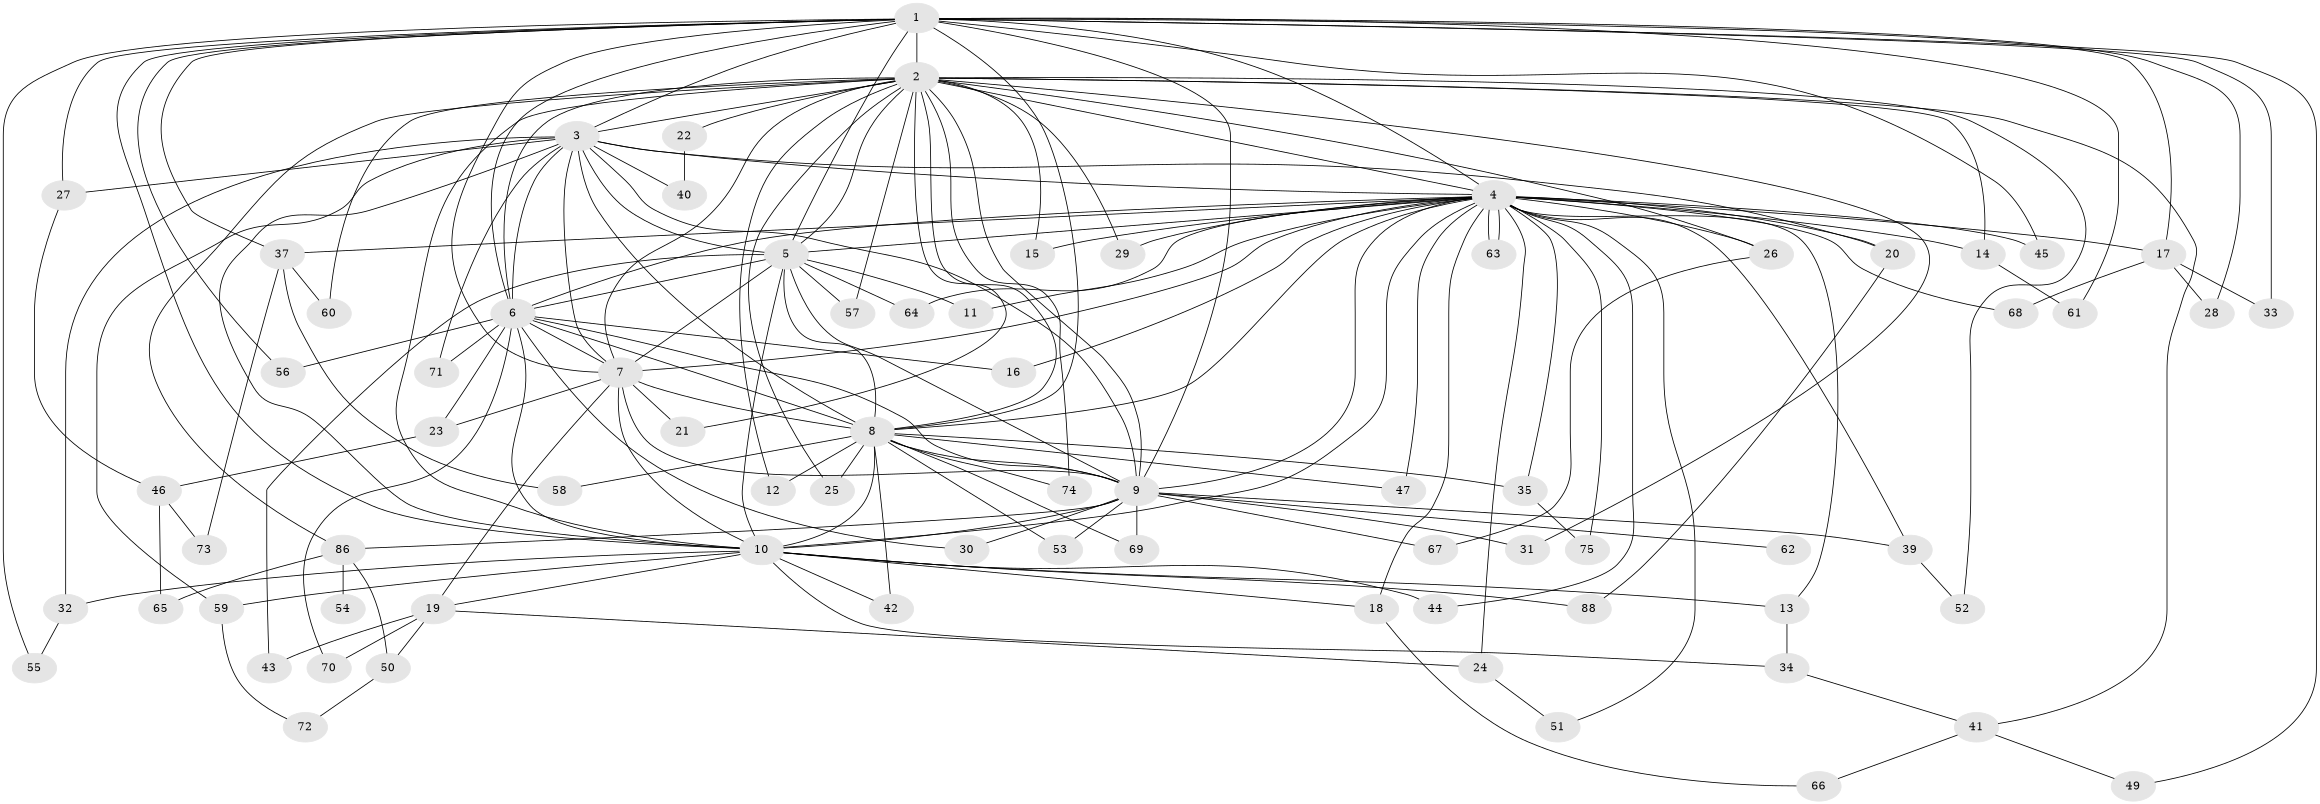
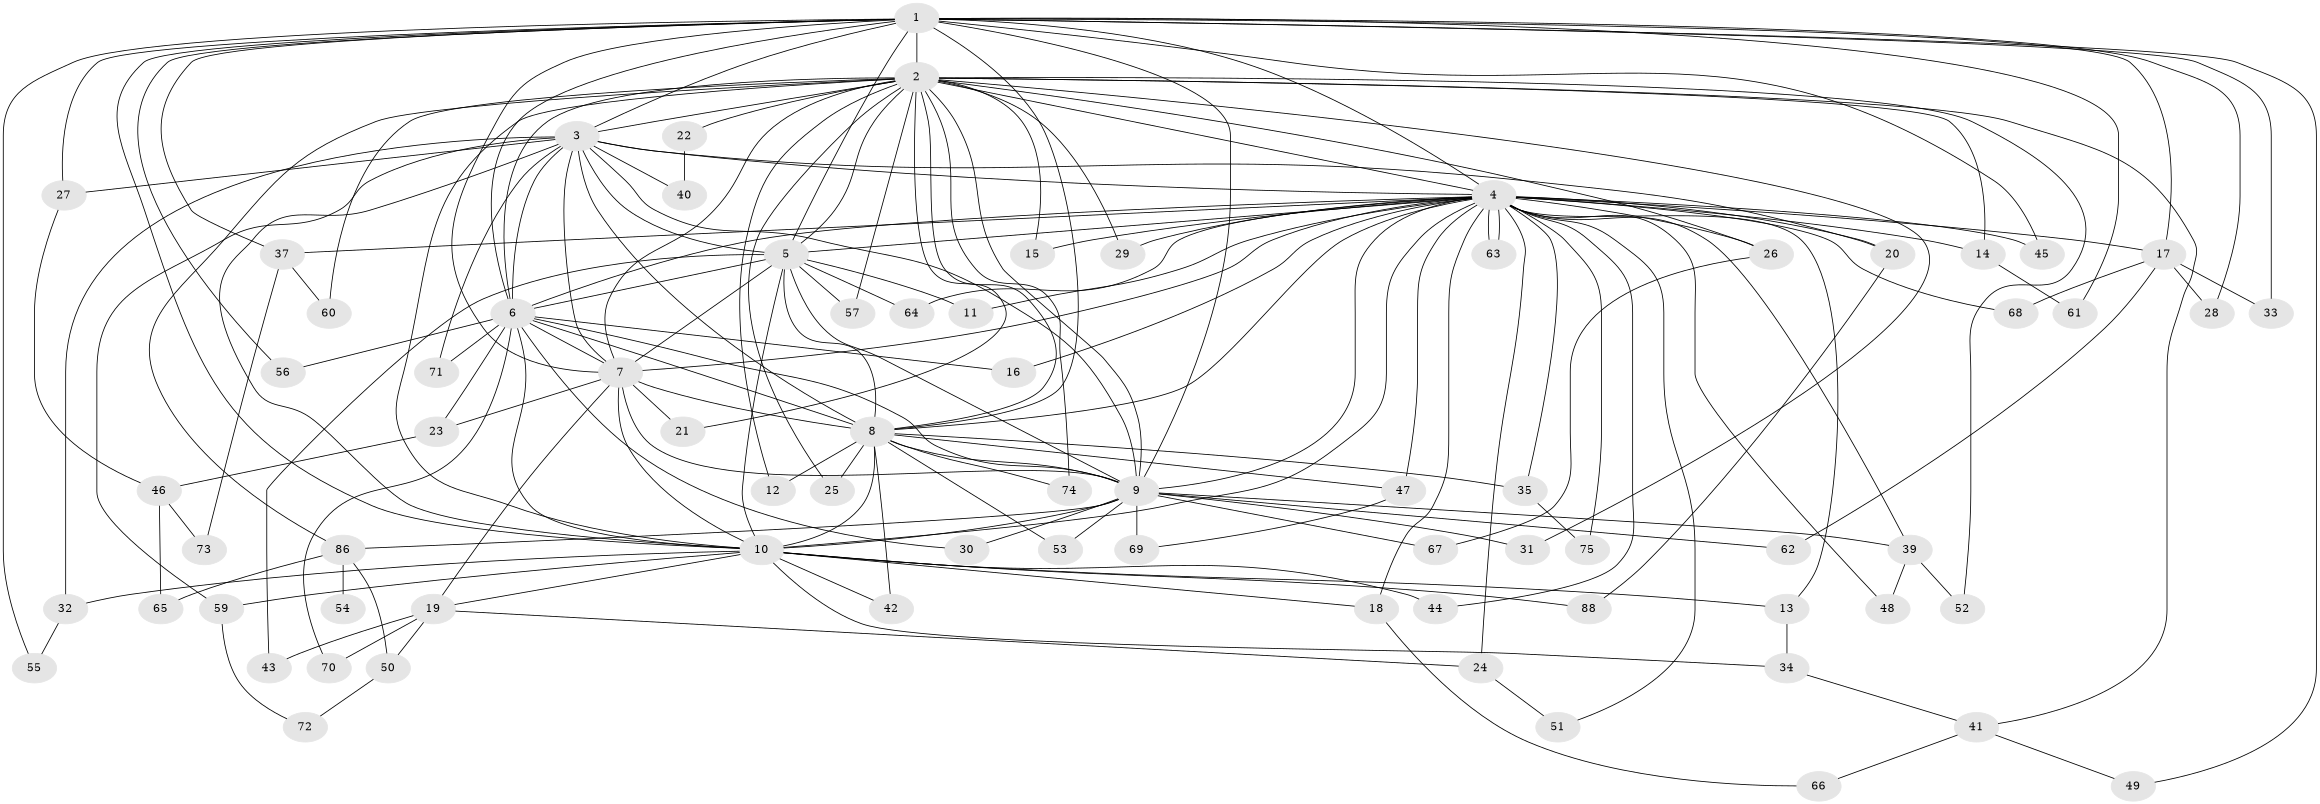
  graph {
    node [color=gray90 style=filled]
    1
    2
    3
    4
    5
    6
    7
    8
    9
    10
    17
    27
    28
    33
    37
    45
    49
    55
    56
    61
    12
    14
    15
    21
    22
    25
    26
    29
    31
    n30 [label=86]
    41
    52
    57
    60
    74
    20
    32
    40
    59
    71
    11
    13
    16
    18
    24
    35
    39
    44
    47
+   48
    51
    63
    64
    68
    75
    43
    23
    30
    70
    19
    42
    53
-   58
    62
    67
    69
    34
    n68 [label=88]
    46
    73
    54
    50
    65
    66
    72
    1 -- 2
    1 -- 3
    1 -- 4
    1 -- 5
    1 -- 6
    1 -- 7
    1 -- 8
    1 -- 9
    1 -- 10
    1 -- 17
    1 -- 27
    1 -- 28
    1 -- 33
    1 -- 37
    1 -- 45
    1 -- 49
    1 -- 55
    1 -- 56
    1 -- 61
    2 -- 3
    2 -- 4
    2 -- 5
    2 -- 6
    2 -- 7
    2 -- 8
    2 -- 9
    2 -- 10
    2 -- 12
    2 -- 14
    2 -- 15
    2 -- 21
    2 -- 22
    2 -- 25
    2 -- 26
    2 -- 29
    2 -- 31
    2 -- n30
    2 -- 41
    2 -- 52
    2 -- 57
    2 -- 60
    2 -- 74
    3 -- 4
    3 -- 5
    3 -- 6
    3 -- 7
    3 -- 8
    3 -- 9
    3 -- 10
    3 -- 27
    3 -- 20
    3 -- 32
    3 -- 40
    3 -- 59
    3 -- 71
    4 -- 5
    4 -- 6
    4 -- 7
    4 -- 8
    4 -- 9
    4 -- 10
    4 -- 17
    4 -- 37
    4 -- 45
    4 -- 14
    4 -- 15
    4 -- 26
    4 -- 29
    4 -- 20
    4 -- 11
    4 -- 13
    4 -- 16
    4 -- 18
    4 -- 24
    4 -- 35
    4 -- 39
    4 -- 44
    4 -- 47
+   4 -- 48
    4 -- 51
    4 -- 63
    4 -- 63
    4 -- 64
    4 -- 68
    4 -- 75
    5 -- 6
    5 -- 7
    5 -- 8
    5 -- 9
    5 -- 10
    5 -- 57
    5 -- 11
    5 -- 64
    5 -- 43
    6 -- 7
    6 -- 8
    6 -- 9
    6 -- 10
    6 -- 56
    6 -- 71
    6 -- 16
    6 -- 23
    6 -- 30
    6 -- 70
    7 -- 8
    7 -- 9
    7 -- 10
    7 -- 21
    7 -- 23
    7 -- 19
    8 -- 9
    8 -- 10
    8 -- 12
    8 -- 25
    8 -- 74
    8 -- 35
    8 -- 47
    8 -- 42
    8 -- 53
-   8 -- 58
    9 -- 10
    9 -- 31
    9 -- n30
    9 -- 39
    9 -- 30
    9 -- 53
    9 -- 62
    9 -- 67
    9 -- 69
    10 -- 32
    10 -- 59
    10 -- 13
    10 -- 18
    10 -- 44
    10 -- 19
    10 -- 42
    10 -- 34
    10 -- n68
    17 -- 28
    17 -- 33
    17 -- 68
+   17 -- 62
    27 -- 46
    37 -- 60
-   37 -- 58
    37 -- 73
    14 -- 61
    22 -- 40
    26 -- 67
    n30 -- 54
    n30 -- 50
    n30 -- 65
    41 -- 49
    41 -- 66
    20 -- n68
    32 -- 55
    59 -- 72
    13 -- 34
    18 -- 66
    24 -- 51
    35 -- 75
    39 -- 52
-   8 -- 69
+   39 -- 48
+   47 -- 69
    23 -- 46
    19 -- 24
    19 -- 43
    19 -- 70
    19 -- 50
    34 -- 41
    46 -- 73
    46 -- 65
    50 -- 72
  }
